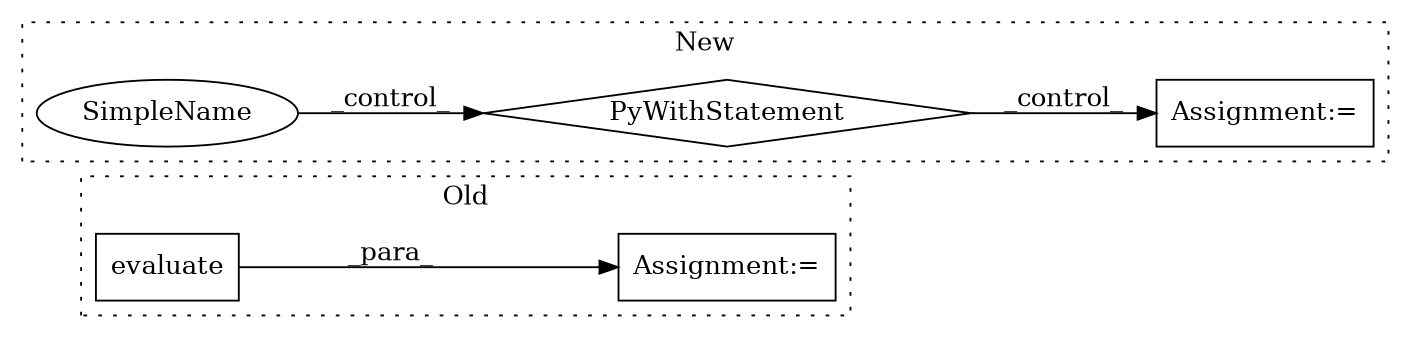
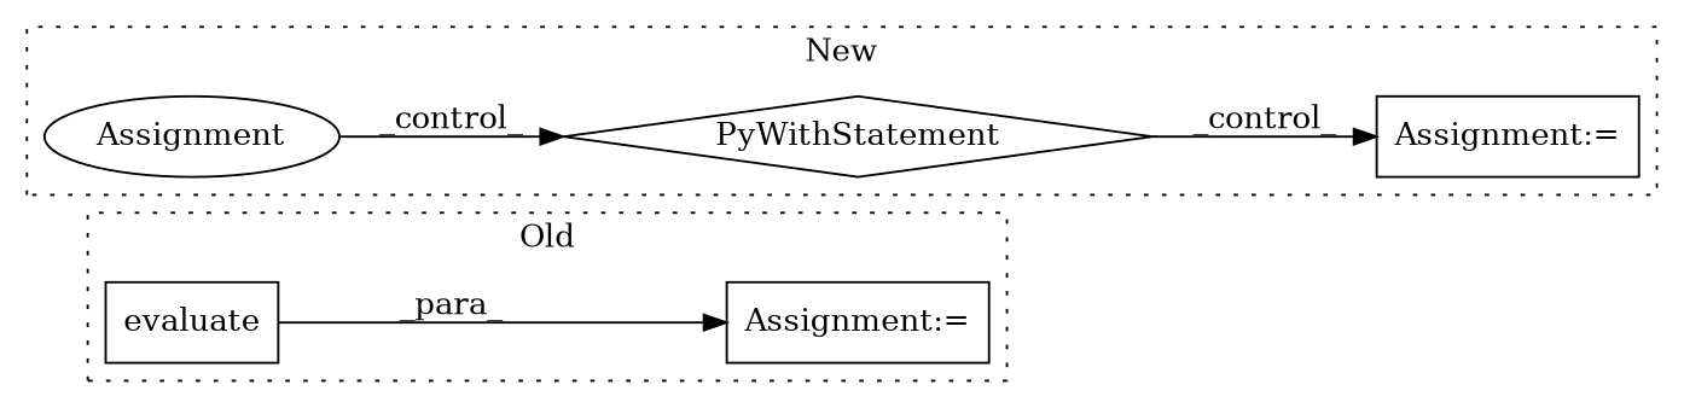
  digraph {
    rankdir=LR
    node [a=7 shape=box]
    n1 [a=32 l="9,1" label=evaluate s="1665,1685"]
    n2 [l=1 label="Assignment:=" s=1658]
    n3 [a=104 l="10,2" label=PyWithStatement s="2387,2406" shape=diamond]
    n4 [l="75,2" label="Assignment:=" s="2475,2590"]
-   n5 [a=42 l=9 label=SimpleName s=2397 shape=ellipse]
+   n5 [a=42 l=9 label=Assignment s=2397 shape=ellipse]
    subgraph cluster_1 {
      label=Old
      style=dotted
      n1
      n2
    }
    subgraph cluster_2 {
      label=New
      style=dotted
      n3
      n4
      n5
    }
    n1 -> n2 [label=_para_]
    n3 -> n4 [label=_control_]
    n5 -> n3 [label=_control_]
  }
